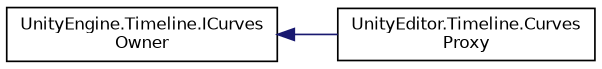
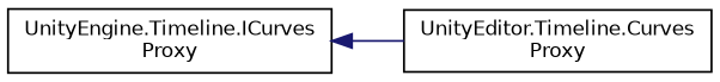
  digraph {
    rankdir=LR
    node [color=black fillcolor=white fontname=Helvetica fontsize=10 shape=record style=filled]
-   n1 [height=0.2 label="UnityEngine.Timeline.ICurves\lOwner" width=0.4]
+   n1 [height=0.2 label="UnityEngine.Timeline.ICurves\lProxy" width=0.4]
    n2 [height=0.2 label="UnityEditor.Timeline.Curves\lProxy" width=0.4]
    n1 -> n2 [color=midnightblue dir=back fontname=Helvetica fontsize=10 labelfontname=Helvetica labelfontsize=10 style=solid]
  }
